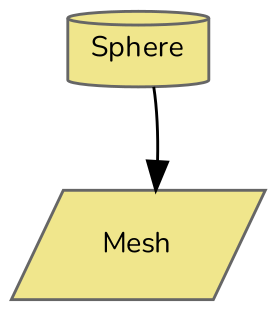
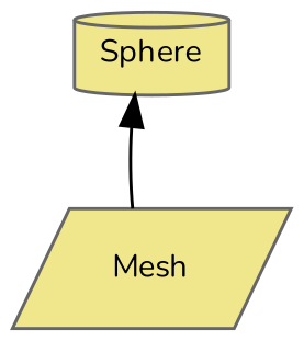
  digraph {
    fontname=Nunito
    node [color=gray40 fillcolor=khaki fontname=Nunito fontsize=10 style=filled]
    n1 [fontcolor=black height=0.2 label=Sphere shape=cylinder width=0.4]
    n2 [height=0.2 label=Mesh shape=parallelogram width=0.4]
-   n2 -> n1 [color=black dir=back fontname=Nunito fontsize=10 labelfontname=Helvetica labelfontsize=10 style=solid]
+   n1 -> n2 [color=black dir=back fontname=Nunito fontsize=10 labelfontname=Helvetica labelfontsize=10 style=solid]
  }
